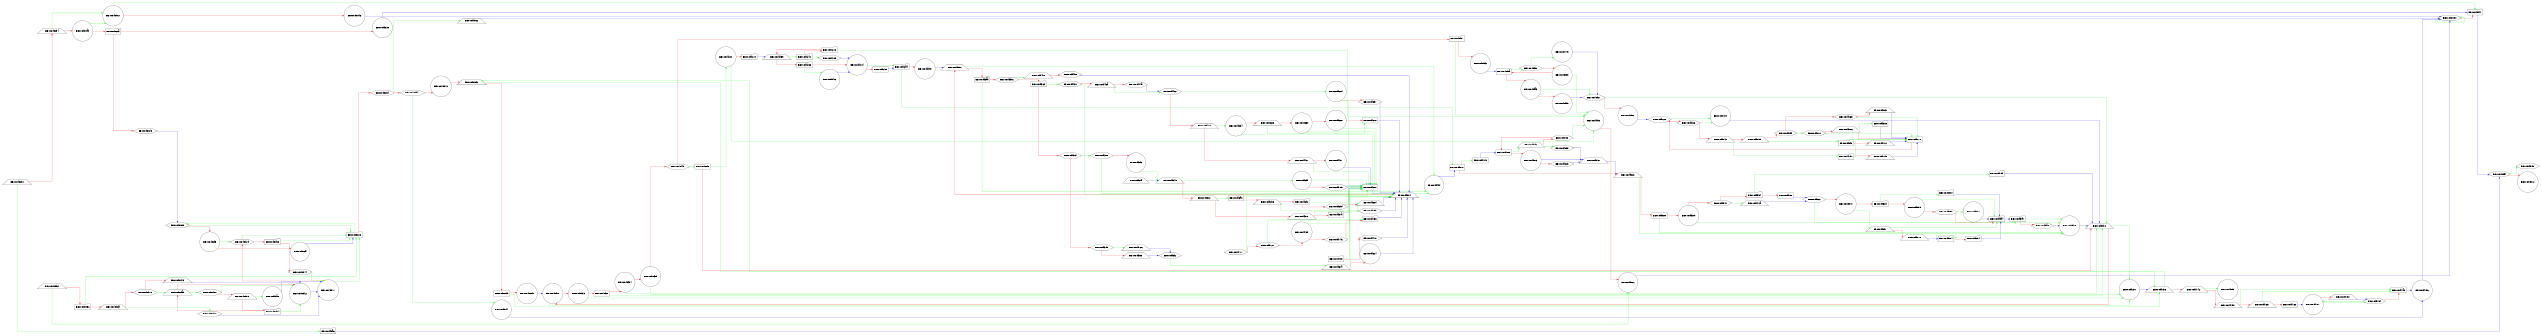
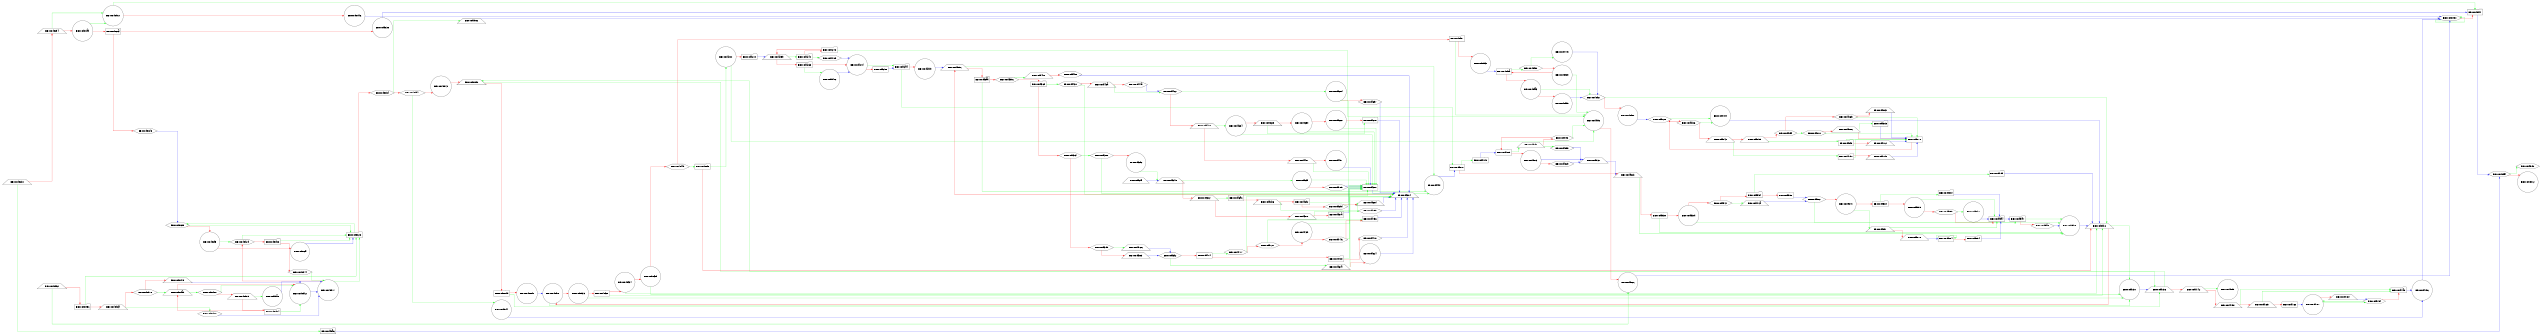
  digraph {
    rankdir=LR
    splines=ortho
    node [shape=circle]
    edge [color=red]
    BB008dec30 [shape=trapezium]
    BB008df8a6 [shape=folder]
    BB008dec94 [shape=trapezium]
    BB008dedff [shape=hexagon]
    BB008dedc0
    BB008decad
    BB008df8d0 [shape=hexagon]
    BB008dee12
    BB008dedf1 [shape=folder]
    BB008dedd6
    BB008decca [shape=folder]
    BB008dede0 [shape=hexagon]
    BB008df83e
    BB008decd3 [shape=hexagon]
    BB008dece8 [shape=hexagon]
    BB008dee28 [shape=folder]
    BB008decf5
    BB008dee34 [shape=hexagon]
    BB008ded2d [shape=hexagon]
    BB008decff
    BB008df0e2 [shape=trapezium]
    n22 [label=BB008dedf41 shape=hexagon]
    BB008ded38 [shape=folder]
    BB008ded44 [shape=hexagon]
    BB008ded08 [shape=hexagon]
    BB008ded17
    BB008ded52 [shape=trapezium]
    BB008df0cc
    BB008ded5c [shape=folder]
    BB008ded6a [shape=trapezium]
    BB008ded70 [shape=hexagon]
    BB008deda9 [shape=trapezium]
    BB008ded7e [shape=trapezium]
    BB008dedb2
    BB008ded80 [shape=hexagon]
    BB008ded89 [shape=trapezium]
    BB008df0ae
    BB008ded94 [shape=folder]
    BB008df8f4
    BB008dee73
    BB008df1b6
    BB008deed0 [shape=trapezium]
    BB008df136 [shape=trapezium]
    BB008deedd [shape=folder]
    BB008df142 [shape=trapezium]
    BB008deeeb
    BB008df8d5
    BB008df15e [shape=trapezium]
    BB008def18
    BB008df130
    BB008def23
    BB008def2e [shape=folder]
    BB008deef8 [shape=folder]
    BB008df200
    BB008def02 [shape=trapezium]
    BB008df0bc
    BB008df21e [shape=folder]
    BB008df259 [shape=trapezium]
    BB008def34
    BB008def3d
    BB008def4b [shape=hexagon]
    BB008def51 [shape=folder]
    BB008def6b
    BB008def9a [shape=folder]
    BB008def80 [shape=hexagon]
    BB008defa3
    BB008df775
    BB008def89
    BB008defc1 [shape=hexagon]
    BB008defb9
    BB008defe0
    BB008df028 [shape=hexagon]
    BB008df4dd
    BB008df036 [shape=hexagon]
    BB008df042 [shape=trapezium]
    BB008df000 [shape=hexagon]
    BB008df010 [shape=folder]
    BB008df006 [shape=trapezium]
    BB008df5c5 [shape=folder]
    BB008df1d0 [shape=folder]
    BB008df059 [shape=trapezium]
    BB008df1de [shape=trapezium]
    BB008df0f8 [shape=folder]
    BB008df05f [shape=hexagon]
    BB008df102 [shape=trapezium]
    BB008df065 [shape=hexagon]
    BB008df06b [shape=trapezium]
    BB008df1a8 [shape=folder]
    BB008df165 [shape=trapezium]
    BB008df16c [shape=folder]
    BB008df187
    BB008df19f [shape=hexagon]
    BB008df18d [shape=trapezium]
    BB008df240 [shape=folder]
    BB008df263 [shape=folder]
    BB008df789 [shape=hexagon]
    BB008df248 [shape=folder]
    BB008df27d
    BB008df7b2
    BB008df2a4 [shape=folder]
    BB008df298 [shape=folder]
    BB008df518 [shape=folder]
    BB008df2b9
    BB008df7d8 [shape=folder]
    BB008df523 [shape=trapezium]
    n106 [label=BB008df89c shape=trapezium]
    BB008df809 [shape=folder]
    BB008df5be
    BB008df530 [shape=folder]
    BB008df4fd
    BB008df3aa [shape=folder]
    BB008df3b6 [shape=hexagon]
    BB008df2e8 [shape=hexagon]
    BB008df384 [shape=trapezium]
    BB008df2f2
    BB008df34e [shape=trapezium]
    BB008df6ff
    BB008df367 [shape=trapezium]
    BB008df2ff [shape=trapezium]
    BB008df380 [shape=folder]
    BB008df709 [shape=hexagon]
    BB008df6ac [shape=folder]
    BB008df370 [shape=trapezium]
    BB008df6b6 [shape=trapezium]
    BB008df799 [shape=hexagon]
    BB008df37a [shape=folder]
    BB008df6ed [shape=trapezium]
    BB008df6d2 [shape=folder]
    BB008df4b0 [shape=trapezium]
    BB008df3cd [shape=folder]
    BB008df4be [shape=hexagon]
    BB008df430 [shape=hexagon]
    BB008df3cf [shape=hexagon]
    BB008df43a [shape=trapezium]
    BB008df3d9 [shape=hexagon]
    BB008df462 [shape=hexagon]
    BB008df44a [shape=hexagon]
    BB008df766 [shape=trapezium]
    BB008df3e5 [shape=trapezium]
    BB008df3f2 [shape=hexagon]
    BB008df61a [shape=trapezium]
+   BB008df404 [shape=folder]
    BB008df624
    BB008df717 [shape=hexagon]
    BB008df40e [shape=folder]
    BB008df721 [shape=hexagon]
    BB008df418 [shape=hexagon]
    BB008df756 [shape=folder]
    BB008df73b
    BB008df68d
    BB008df47e [shape=trapezium]
    BB008df697 [shape=hexagon]
    BB008df634
    BB008df487 [shape=trapezium]
    BB008df63e [shape=trapezium]
    BB008df491
    BB008df678 [shape=folder]
    BB008df65d
    BB008df7f0 [shape=trapezium]
    BB008df813
    BB008df53d
    BB008df542 [shape=hexagon]
    BB008df7ca [shape=trapezium]
    BB008df554 [shape=folder]
    BB008df567 [shape=hexagon]
    BB008df7bf [shape=folder]
    BB008df55e [shape=folder]
    BB008df5a7 [shape=folder]
    BB008df57b
    BB008df5ae [shape=hexagon]
    BB008df851 [shape=trapezium]
    BB008df58d [shape=folder]
    BB008df5a4 [shape=folder]
    BB008df87e [shape=trapezium]
    n175 [label=BB808df8bd shape=folder]
    BB008df595
    BB008df884 [shape=folder]
    BB008df599 [shape=hexagon]
    BB008df8b1
    BB008df668
    BB008df6dd [shape=hexagon]
    BB008df746 [shape=hexagon]
    BB008df899 [shape=hexagon]
    BB008df7f8 [shape=hexagon]
    BB008df831 [shape=trapezium]
    BB008df829 [shape=hexagon]
    BB008df894 [shape=folder]
    BB008dec30 -> BB008df8a6 [color=green]
    BB008dec30 -> BB008dec94
    BB008df8a6 -> BB008dedff [color=blue]
    BB008dec94 -> BB008dedc0 [color=green]
    BB008dec94 -> BB008decad
    BB008dedff -> BB008df8d0 [color=green]
    BB008dedff -> BB008dee12
    BB008dedc0 -> BB008dedf1 [color=green]
    BB008dedc0 -> BB008dedd6
    BB008decad -> BB008dedc0 [color=green]
    BB008decad -> BB008decca
    BB008dedf1 -> BB008dedff [color=blue]
    BB008dedd6 -> BB008dede0 [color=blue]
    BB008decca -> BB008df83e
    BB008decca -> BB008decd3
    BB008dede0 -> BB008dedf1
    BB008dede0 -> BB008dede0 [color=green]
    BB008df83e -> BB008dedf1 [color=blue]
    BB008decd3 -> BB008dece8 [color=blue]
    BB008dece8 -> BB008dee28 [color=green]
    BB008dece8 -> BB008decf5
    BB008dee28 -> BB008dece8 [color=green]
    BB008dee28 -> BB008dee34
    BB008decf5 -> BB008ded2d [color=green]
    BB008decf5 -> BB008decff
    BB008dee34 -> BB008df0e2 [color=green]
    BB008dee34 -> n22
    BB008ded2d -> BB008dee28 [color=green]
    BB008ded2d -> BB008ded38
    BB008decff -> BB008dee28 [color=blue]
    BB008df0e2 -> BB008dede0 [color=blue]
    n22 -> BB008df8f4 [color=green]
    n22 -> BB008dee73
    BB008ded38 -> BB008dee28 [color=green]
    BB008ded38 -> BB008ded44
    BB008ded44 -> BB008ded17 [color=green]
    BB008ded08 -> BB008ded17 [color=blue]
    BB008ded17 -> BB008dee28 [color=green]
    BB008ded17 -> BB008ded2d
    BB008ded52 -> BB008df0cc [color=green]
    BB008ded52 -> BB008ded5c
    BB008df0cc -> BB008dede0 [color=blue]
    BB008ded5c -> BB008dee28 [color=green]
    BB008ded5c -> BB008ded6a
    BB008ded6a -> BB008ded08 [color=green]
    BB008ded6a -> BB008ded70
    BB008ded70 -> BB008deda9 [color=green]
    BB008ded70 -> BB008ded7e
    BB008deda9 -> BB008dedb2
    BB008deda9 -> BB008ded80 [color=green]
    BB008ded7e -> BB008dedb2 [color=blue]
    BB008dedb2 -> BB008ded17 [color=blue]
    BB008ded80 -> BB008dedb2 [color=green]
    BB008ded80 -> BB008ded89
    BB008ded89 -> BB008df0ae [color=green]
    BB008ded89 -> BB008ded94
    BB008df0ae -> BB008ded17 [color=blue]
    BB008ded94 -> BB008deda9
    BB008ded94 -> BB008dedb2 [color=green]
    BB008df8f4 -> BB008df1b6 [color=blue]
    BB008dee73 -> BB008deed0
    BB008df1b6 -> BB008dede0 [color=blue]
    BB008deed0 -> BB008df136 [color=green]
    BB008deed0 -> BB008deedd
    BB008df136 -> BB008deed0 [color=green]
    BB008df136 -> BB008df142
    BB008deedd -> BB008df136 [color=green]
    BB008deedd -> BB008deeeb
    BB008df142 -> BB008df8d5 [color=green]
    BB008df142 -> BB008df15e
    BB008deeeb -> BB008def18 [color=blue]
    BB008df15e -> BB008df1a8 [color=green]
    BB008df15e -> BB008df165
    BB008def18 -> BB008df130 [color=green]
    BB008def18 -> BB008def23
    BB008df130 -> BB008df136 [color=blue]
    BB008def23 -> BB008df130 [color=green]
    BB008def23 -> BB008def2e
    BB008def2e -> BB008def02 [color=green]
    BB008def2e -> BB008def34
    BB008deef8 -> BB008df200 [color=green]
    BB008deef8 -> BB008def02
    BB008df200 -> BB008df0bc [color=green]
    BB008df200 -> BB008df21e
    BB008def02 -> BB008def18
    BB008def02 -> BB008df130 [color=green]
    BB008df0bc -> BB008df0cc
    BB008df21e -> BB008df259 [color=blue]
    BB008df259 -> BB008df240 [color=green]
    BB008df259 -> BB008df263
    BB008def34 -> BB008def02 [color=green]
    BB008def34 -> BB008def3d
    BB008def3d -> BB008df130 [color=green]
    BB008def3d -> BB008def4b
    BB008def4b -> BB008deef8 [color=green]
    BB008def4b -> BB008def51
    BB008def51 -> BB008df0bc [color=green]
    BB008def51 -> BB008def6b
    BB008def6b -> BB008def9a [color=blue]
    BB008def9a -> BB008def80 [color=green]
    BB008def9a -> BB008defa3
    BB008def80 -> BB008df775 [color=green]
    BB008def80 -> BB008def89
    BB008defa3 -> BB008defc1 [color=green]
    BB008defa3 -> BB008defb9
    BB008df775 -> BB008defc1 [color=blue]
    BB008def89 -> BB008df0bc [color=green]
    BB008def89 -> BB008def9a
    BB008defc1 -> BB008def02 [color=green]
    BB008defc1 -> BB008defe0
    BB008defb9 -> BB008defc1 [color=blue]
    BB008defe0 -> BB008df028 [color=blue]
    BB008df028 -> BB008df4dd [color=green]
    BB008df028 -> BB008df036
    BB008df4dd -> BB008def02 [color=blue]
    BB008df036 -> BB008df4dd [color=green]
    BB008df036 -> BB008df042
    BB008df042 -> BB008df1d0 [color=green]
    BB008df042 -> BB008df059
    BB008df000 -> BB008df010 [color=green]
    BB008df000 -> BB008df006
    BB008df010 -> BB008df028
    BB008df006 -> BB008df010
    BB008df006 -> BB008df5c5 [color=green]
    BB008df5c5 -> BB008df010 [color=blue]
    BB008df1d0 -> BB008df010 [color=green]
    BB008df1d0 -> BB008df1de
    BB008df059 -> BB008df0f8 [color=green]
    BB008df059 -> BB008df05f
    BB008df1de -> BB008df010 [color=blue]
    BB008df0f8 -> BB008df010 [color=green]
    BB008df0f8 -> BB008df102
    BB008df05f -> BB008df000 [color=green]
    BB008df05f -> BB008df065
    BB008df102 -> BB008df010 [color=blue]
    BB008df065 -> BB008df010 [color=green]
    BB008df065 -> BB008df06b
    BB008df06b -> BB008df010 [color=blue]
    BB008df1a8 -> BB008df1b6 [color=blue]
    BB008df165 -> BB008df1a8 [color=green]
    BB008df165 -> BB008df16c
    BB008df16c -> BB008df187 [color=blue]
    BB008df187 -> BB008df19f [color=green]
    BB008df187 -> BB008df18d
    BB008df19f -> BB008df1a8
    BB008df19f -> BB008df187 [color=green]
    BB008df18d -> BB008df19f [color=blue]
    BB008df240 -> BB008df789 [color=green]
    BB008df240 -> BB008df248
    BB008df263 -> BB008df27d
    BB008df263 -> BB008df7b2 [color=green]
    BB008df789 -> BB008df27d [color=blue]
    BB008df248 -> BB008df0bc [color=green]
    BB008df248 -> BB008df259
    BB008df27d -> BB008df2a4 [color=green]
    BB008df27d -> BB008df298
    BB008df7b2 -> BB008df27d [color=blue]
    BB008df2a4 -> BB008df518 [color=green]
    BB008df2a4 -> BB008df2b9
    BB008df298 -> BB008df2a4 [color=blue]
    BB008df518 -> BB008df7d8 [color=green]
    BB008df518 -> BB008df523
    BB008df2b9 -> n106 [color=blue]
    BB008df7d8 -> BB008df809 [color=blue]
    BB008df523 -> BB008df5be [color=green]
    BB008df523 -> BB008df530
    n106 -> BB008df4fd [color=green]
    n106 -> BB008df3aa
    BB008df809 -> BB008df7f0 [color=green]
    BB008df809 -> BB008df813
    BB008df5be -> BB008def02 [color=blue]
    BB008df530 -> BB008df5be [color=green]
    BB008df530 -> BB008df53d
    BB008df4fd -> BB008df518 [color=blue]
    BB008df3aa -> BB008df4fd [color=green]
    BB008df3aa -> BB008df3b6
    BB008df3b6 -> BB008df4b0 [color=green]
    BB008df3b6 -> BB008df3cd
    BB008df2e8 -> BB008df384 [color=green]
    BB008df2e8 -> BB008df2f2
    BB008df384 -> n106
    BB008df384 -> BB008df4fd [color=green]
    BB008df2f2 -> BB008df34e [color=green]
    BB008df34e -> BB008df6ff [color=green]
    BB008df34e -> BB008df367
    BB008df6ff -> BB008df380 [color=green]
    BB008df6ff -> BB008df709
    BB008df367 -> BB008df6ac [color=green]
    BB008df367 -> BB008df370
    BB008df2ff -> BB008df34e [color=blue]
    BB008df380 -> BB008df384 [color=blue]
    BB008df709 -> BB008df380 [color=blue]
    BB008df6ac -> BB008df380 [color=green]
    BB008df6ac -> BB008df6b6
    BB008df370 -> BB008df799 [color=green]
    BB008df370 -> BB008df37a
    BB008df6b6 -> BB008df6ed [color=green]
    BB008df6b6 -> BB008df6d2
    BB008df799 -> BB008df384 [color=blue]
    BB008df37a -> BB008df380 [color=blue]
    BB008df6ed -> BB008df384 [color=blue]
    BB008df6d2 -> BB008df380 [color=green]
    BB008df6d2 -> BB008df6dd
    BB008df4b0 -> BB008df4be
    BB008df3cd -> BB008df430 [color=green]
    BB008df3cd -> BB008df3cf
    BB008df4be -> BB008df384 [color=blue]
    BB008df430 -> BB008df384 [color=green]
    BB008df430 -> BB008df43a
    BB008df3cf -> BB008df2e8 [color=green]
    BB008df3cf -> BB008df3d9
    BB008df43a -> BB008df462 [color=green]
    BB008df43a -> BB008df44a
    BB008df3d9 -> BB008df766 [color=green]
    BB008df3d9 -> BB008df3e5
    BB008df462 -> BB008df68d [color=green]
    BB008df462 -> BB008df47e
    BB008df44a -> BB008df462 [color=blue]
    BB008df766 -> BB008df3f2 [color=blue]
    BB008df3e5 -> BB008df3f2 [color=blue]
    BB008df3f2 -> BB008df61a [color=green]
+   BB008df3f2 -> BB008df404
    BB008df61a -> BB008df384 [color=green]
    BB008df61a -> BB008df624
+   BB008df404 -> BB008df717 [color=green]
+   BB008df404 -> BB008df40e
    BB008df624 -> BB008df384 [color=blue]
    BB008df717 -> BB008df384 [color=green]
    BB008df717 -> BB008df721
    BB008df40e -> BB008df384 [color=green]
    BB008df40e -> BB008df418
    BB008df721 -> BB008df756 [color=green]
    BB008df721 -> BB008df73b
    BB008df418 -> BB008df384 [color=blue]
    BB008df756 -> BB008df384 [color=blue]
    BB008df73b -> BB008df380 [color=green]
    BB008df73b -> BB008df746
    BB008df68d -> BB008df380 [color=green]
    BB008df68d -> BB008df697
    BB008df47e -> BB008df634 [color=green]
    BB008df47e -> BB008df487
    BB008df697 -> BB008df384 [color=blue]
    BB008df634 -> BB008df380 [color=green]
    BB008df634 -> BB008df63e
    BB008df487 -> BB008df380 [color=green]
    BB008df487 -> BB008df491
    BB008df63e -> BB008df678 [color=green]
    BB008df63e -> BB008df65d
    BB008df491 -> BB008df380 [color=blue]
    BB008df678 -> BB008df384 [color=blue]
    BB008df65d -> BB008df380 [color=green]
    BB008df65d -> BB008df668
    BB008df7f0 -> BB008df899 [color=green]
    BB008df7f0 -> BB008df7f8
    BB008df813 -> BB008df831 [color=blue]
    BB008df813 -> BB008df829
    BB008df53d -> BB008df5be [color=green]
    BB008df53d -> BB008df542
    BB008df542 -> BB008df7ca [color=green]
    BB008df542 -> BB008df554
    BB008df7ca -> BB008df567 [color=blue]
    BB008df554 -> BB008df7bf [color=green]
    BB008df554 -> BB008df55e
    BB008df567 -> BB008df5a7 [color=green]
    BB008df567 -> BB008df57b
    BB008df7bf -> BB008def02 [color=blue]
    BB008df55e -> BB008df567 [color=blue]
    BB008df5a7 -> BB008df5be [color=green]
    BB008df5a7 -> BB008df5ae
    BB008df57b -> BB008df851 [color=green]
    BB008df57b -> BB008df58d
    BB008df5ae -> BB008df5be [color=blue]
    BB008df851 -> BB008df5a4 [color=green]
    BB008df851 -> BB008df87e
    BB008df58d -> n175 [color=green]
    BB008df58d -> BB008df595
    BB008df5a4 -> BB008df5a7 [color=blue]
    BB008df87e -> BB008df884 [color=blue]
    n175 -> BB008df5a4 [color=blue]
    BB008df595 -> BB008df5a4 [color=green]
    BB008df595 -> BB008df599
    BB008df884 -> BB008df884 [color=green]
    BB008df884 -> BB008df894
    BB008df599 -> BB008df5a4
    BB008df599 -> BB008df8b1 [color=green]
    BB008df8b1 -> BB008df5a4 [color=blue]
    BB008df668 -> BB008df380 [color=green]
    BB008df668 -> BB008df678
    BB008df6dd -> BB008df380 [color=green]
    BB008df6dd -> BB008df6ed
    BB008df746 -> BB008df380 [color=green]
    BB008df746 -> BB008df756
    BB008df899 -> BB008df831 [color=blue]
    BB008df7f8 -> BB008df0bc [color=green]
    BB008df7f8 -> BB008df809
    BB008df831 -> BB008df523 [color=blue]
    BB008df829 -> BB008df831 [color=blue]
    BB008df894 -> BB008df5a4 [color=blue]
  }
